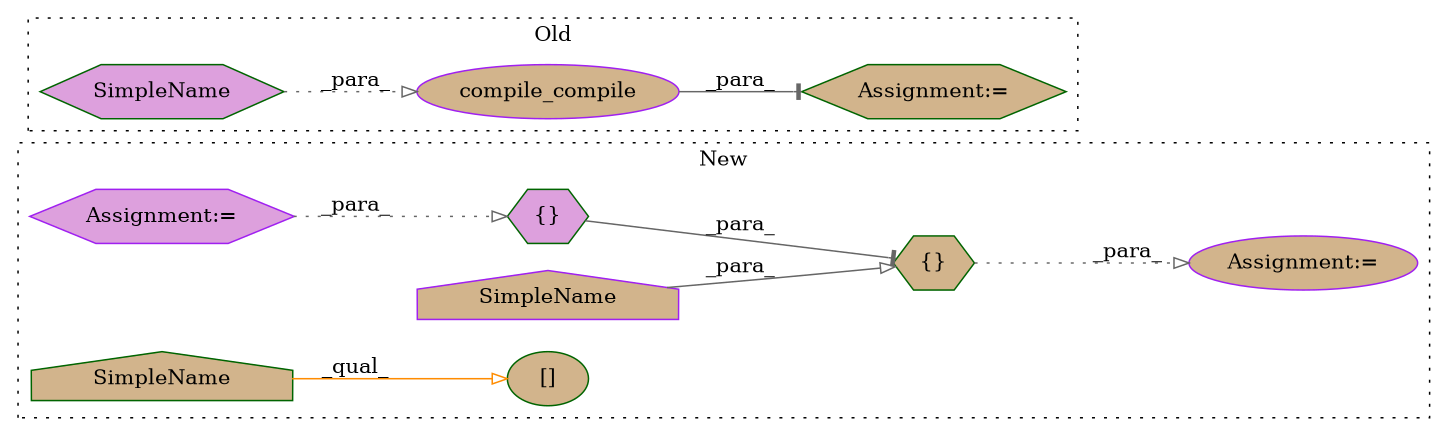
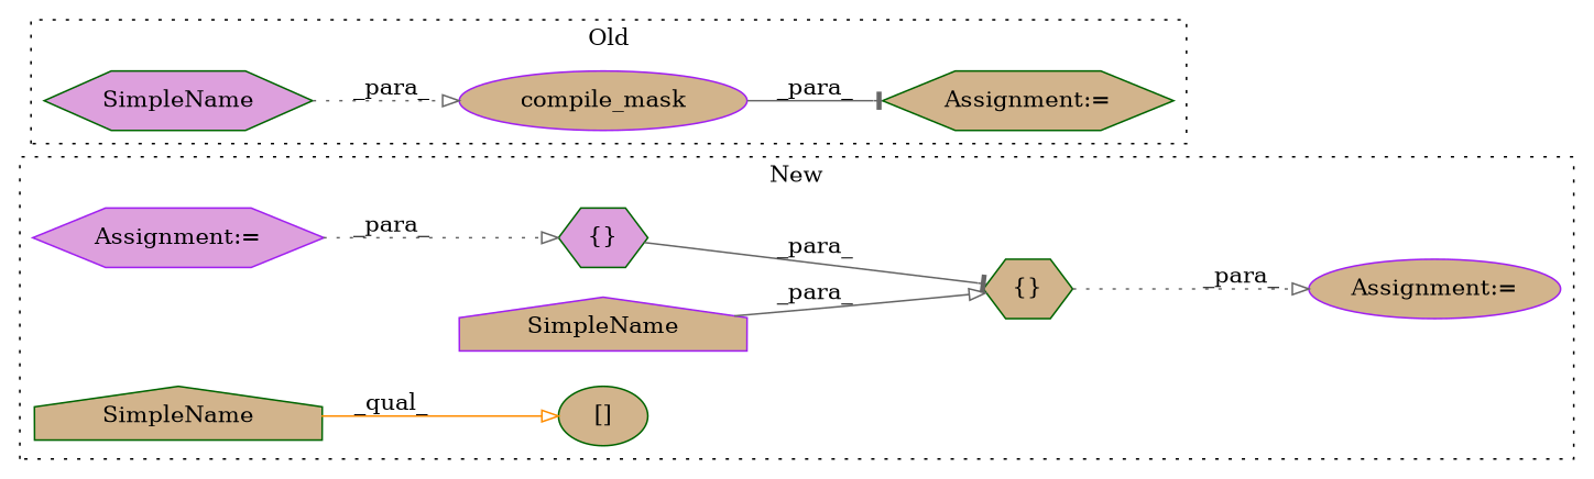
  digraph {
    rankdir=LR
    node [a=7 l=5 shape=hexagon style=filled fillcolor=tan color=darkgreen]
    edge [color=gray40 style=solid arrowhead=onormal]
    n1 [a=2 l="6,1" label="[]" s="11621,11656" shape=ellipse]
    n2 [a=4 l="1,1" label="{}" s="11727,11745"]
    n3 [l=4 label="Assignment:=" s=11198 fillcolor=plum color=purple]
    n4 [a=4 l="1,1" label="{}" s="11728,11738" fillcolor=plum]
    n5 [l=1 label="Assignment:=" s=11717 shape=ellipse color=purple]
    n6 [a=42 label=SimpleName s=11740 shape=house color=purple]
    n7 [a=42 label=SimpleName s=11621 shape=house]
-   n8 [a=32 l="13,1" label=compile_compile s="12088,12106" shape=ellipse color=purple]
+   n8 [a=32 l="13,1" label=compile_mask s="12088,12106" shape=ellipse color=purple]
    n9 [l=1 label="Assignment:=" s=12082]
    n10 [a=42 label=SimpleName s=12101 fillcolor=plum]
    subgraph cluster_1 {
      label=New
      style=dotted
      n1
      n2
      n3
      n4
      n5
      n6
      n7
    }
    subgraph cluster_2 {
      label=Old
      style=dotted
      n8
      n9
      n10
    }
    n2 -> n5 [label=_para_ style=dotted]
    n3 -> n4 [label=_para_ style=dotted]
    n4 -> n2 [label=_para_ arrowhead=tee]
    n6 -> n2 [label=_para_]
    n7 -> n1 [label=_qual_ color=darkorange]
    n8 -> n9 [label=_para_ arrowhead=tee]
    n10 -> n8 [label=_para_ style=dotted]
  }
